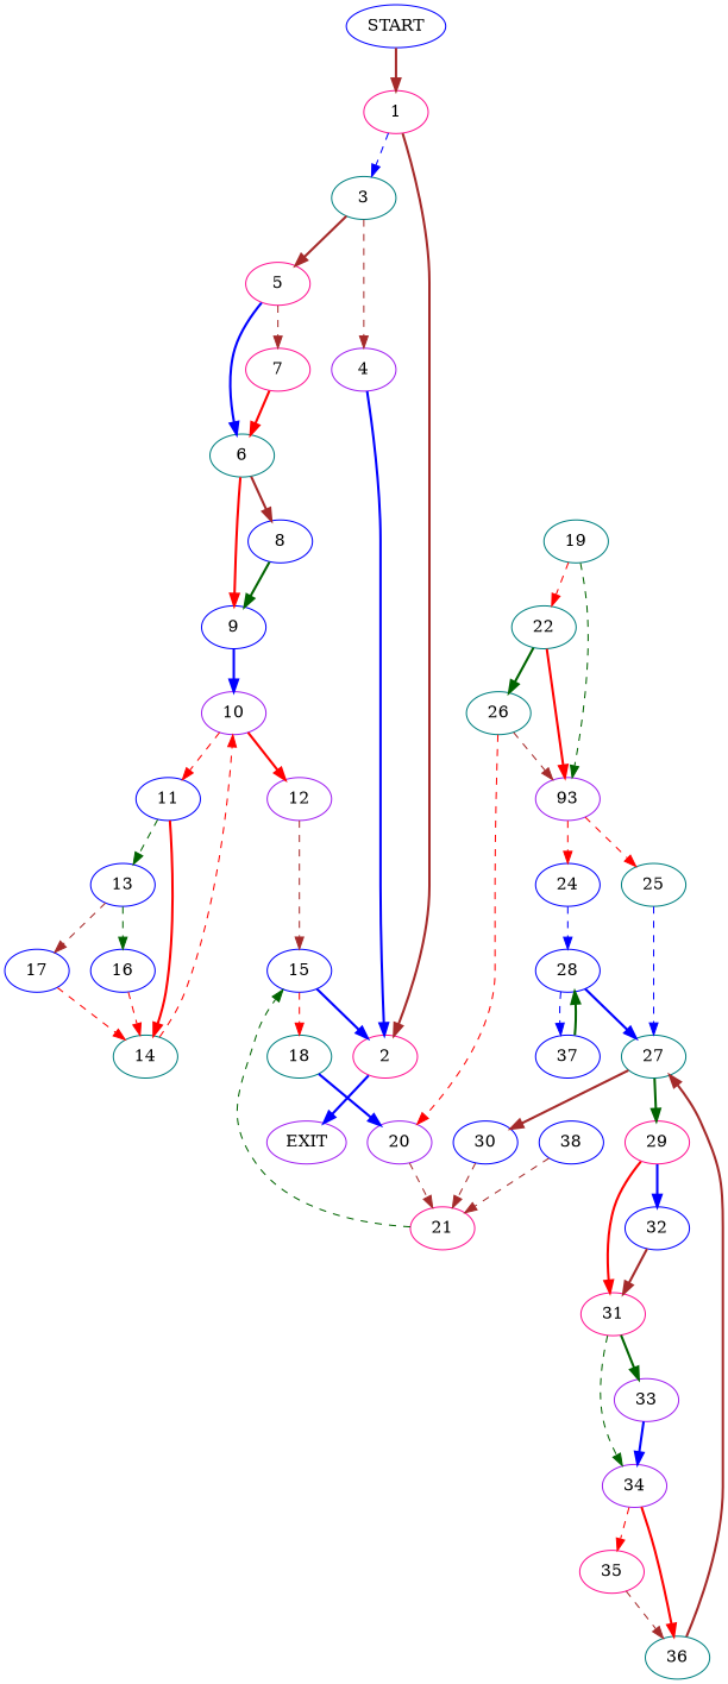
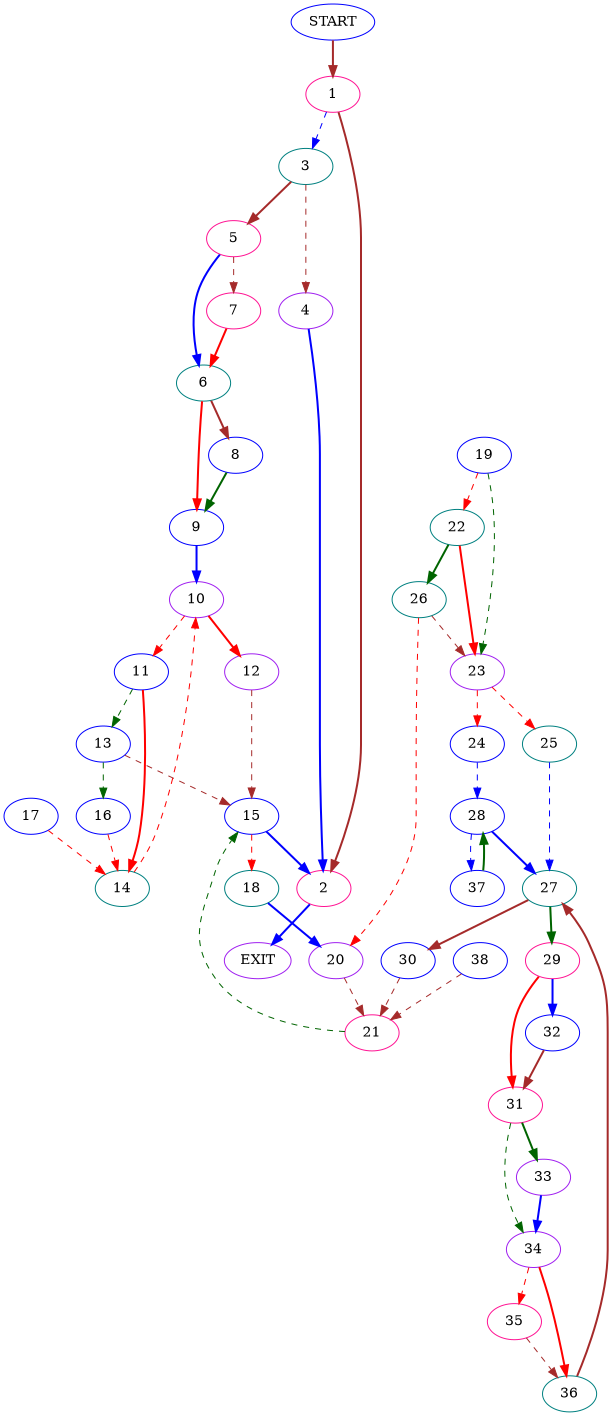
  digraph {
    node [color=blue]
    edge [color=red style=bold]
    n1 [label=START]
    1 [color=deeppink]
    2 [color=deeppink]
    3 [color=teal]
    n5 [color=purple label=EXIT]
    4 [color=purple]
    5 [color=deeppink]
    6 [color=teal]
    7 [color=deeppink]
    8
    9
    10 [color=purple]
    11
    12 [color=purple]
    13
    14 [color=teal]
    15
    16
    17
    18 [color=teal]
    20 [color=purple]
-   19 [color=teal]
+   19
    22 [color=teal]
-   23 [color=purple label=93]
+   23 [color=purple]
    21 [color=deeppink]
    26 [color=teal]
    24
    25 [color=teal]
    28
    27 [color=teal]
    37
    29 [color=deeppink]
    30
    31 [color=deeppink]
    32
    38
    33 [color=purple]
    34 [color=purple]
    35 [color=deeppink]
    36 [color=teal]
    n1 -> 1 [color=brown]
    1 -> 2 [color=brown]
    1 -> 3 [color=blue style=dashed]
    2 -> n5 [color=blue]
    3 -> 4 [color=brown style=dashed]
    3 -> 5 [color=brown]
    4 -> 2 [color=blue]
    5 -> 6 [color=blue]
    5 -> 7 [color=brown style=dashed]
    6 -> 8 [color=brown]
    6 -> 9
    7 -> 6
    8 -> 9 [color=darkgreen]
    9 -> 10 [color=blue]
    10 -> 11 [style=dashed]
    10 -> 12
    11 -> 13 [color=darkgreen style=dashed]
    11 -> 14
    12 -> 15 [color=brown style=dashed]
    13 -> 16 [color=darkgreen style=dashed]
-   13 -> 17 [color=brown style=dashed]
+   13 -> 15 [color=brown style=dashed]
    14 -> 10 [style=dashed]
    15 -> 2 [color=blue]
    15 -> 18 [style=dashed]
    16 -> 14 [style=dashed]
    17 -> 14 [style=dashed]
    18 -> 20 [color=blue]
    20 -> 21 [color=brown style=dashed]
    19 -> 22 [style=dashed]
    19 -> 23 [color=darkgreen style=dashed]
    22 -> 23
    22 -> 26 [color=darkgreen]
    23 -> 24 [style=dashed]
    23 -> 25 [style=dashed]
    21 -> 15 [color=darkgreen style=dashed]
    26 -> 20 [style=dashed]
    26 -> 23 [color=brown style=dashed]
    24 -> 28 [color=blue style=dashed]
    25 -> 27 [color=blue style=dashed]
    28 -> 27 [color=blue]
    28 -> 37 [color=blue style=dashed]
    27 -> 29 [color=darkgreen]
    27 -> 30 [color=brown]
    37 -> 28 [color=darkgreen]
    29 -> 31
    29 -> 32 [color=blue]
    30 -> 21 [color=brown style=dashed]
    31 -> 33 [color=darkgreen]
    31 -> 34 [color=darkgreen style=dashed]
    32 -> 31 [color=brown]
    38 -> 21 [color=brown style=dashed]
    33 -> 34 [color=blue]
    34 -> 35 [style=dashed]
    34 -> 36
    35 -> 36 [color=brown style=dashed]
    36 -> 27 [color=brown]
  }
